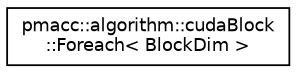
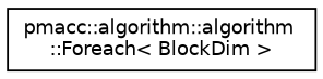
  digraph {
    rankdir=TB
-   n1 [color=black fillcolor=white fontname=Helvetica fontsize=10 height=0.2 label="pmacc::algorithm::cudaBlock\l::Foreach\< BlockDim \>" shape=record style=filled width=0.4]
+   n1 [color=black fillcolor=white fontname=Helvetica fontsize=10 height=0.2 label="pmacc::algorithm::algorithm\l::Foreach\< BlockDim \>" shape=record style=filled width=0.4]
  }
